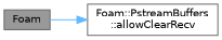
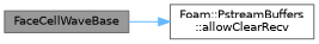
  digraph {
    rankdir=LR
    node [fontname=Helvetica fontsize=10 shape=box style=filled]
-   n1 [color=gray40 fillcolor=grey60 fontcolor=black height=0.2 label=Foam width=0.4]
+   n1 [color=gray40 fillcolor=grey60 fontcolor=black height=0.2 label=FaceCellWaveBase width=0.4]
    n2 [color=grey40 fillcolor=white height=0.2 label="Foam::PstreamBuffers\l::allowClearRecv" width=0.4]
    n1 -> n2 [color=steelblue1 fontname=Helvetica fontsize=10 labelfontname=Helvetica labelfontsize=10 style=solid]
  }
